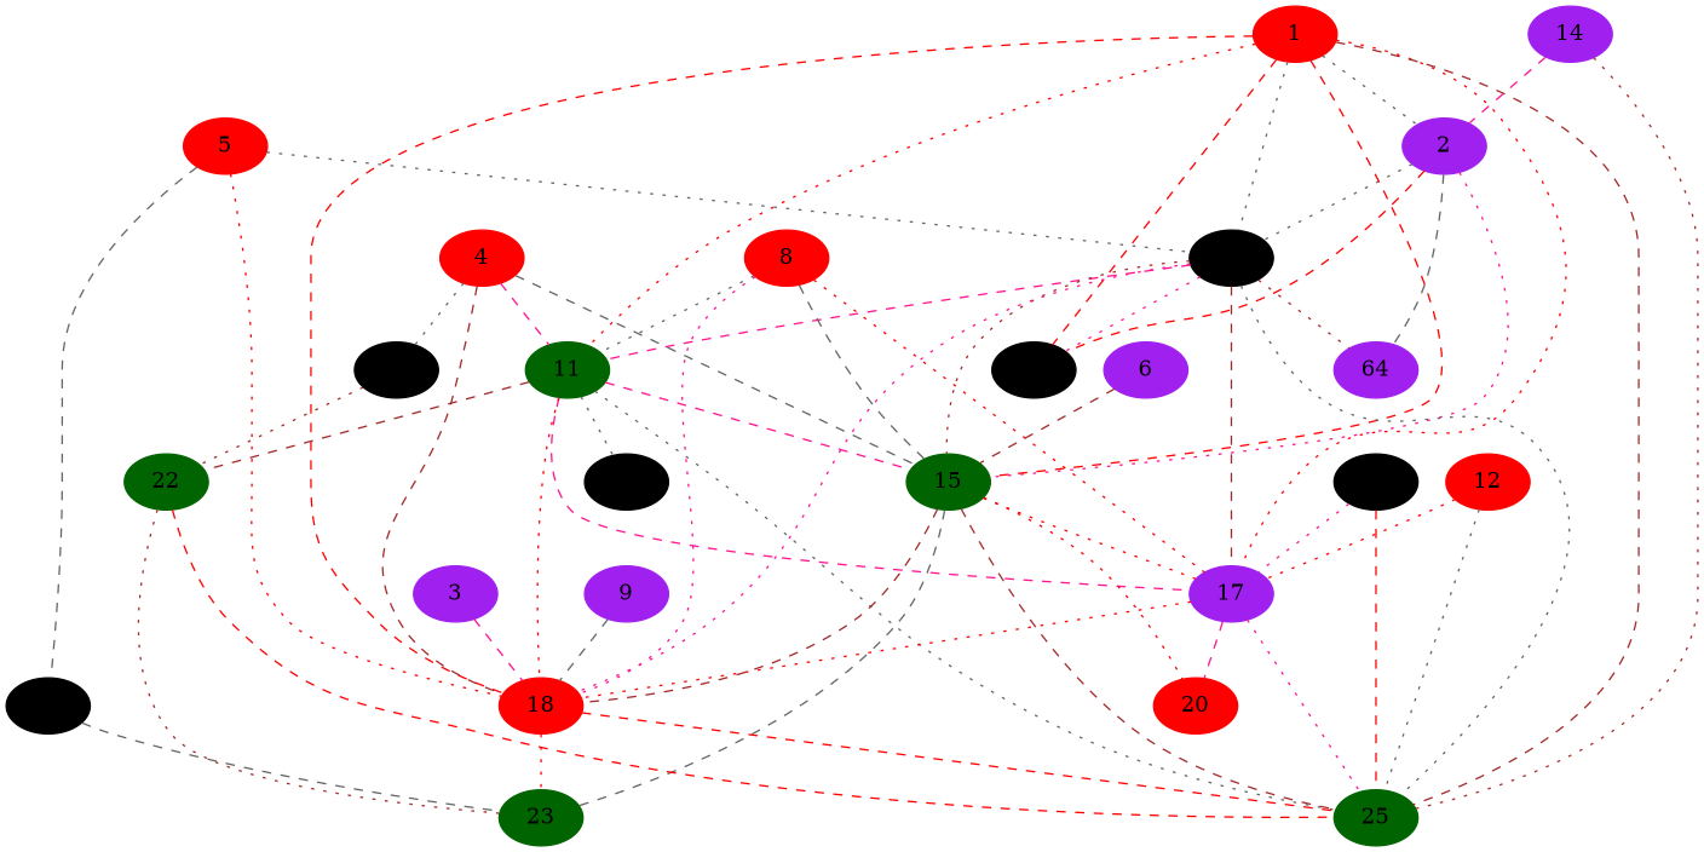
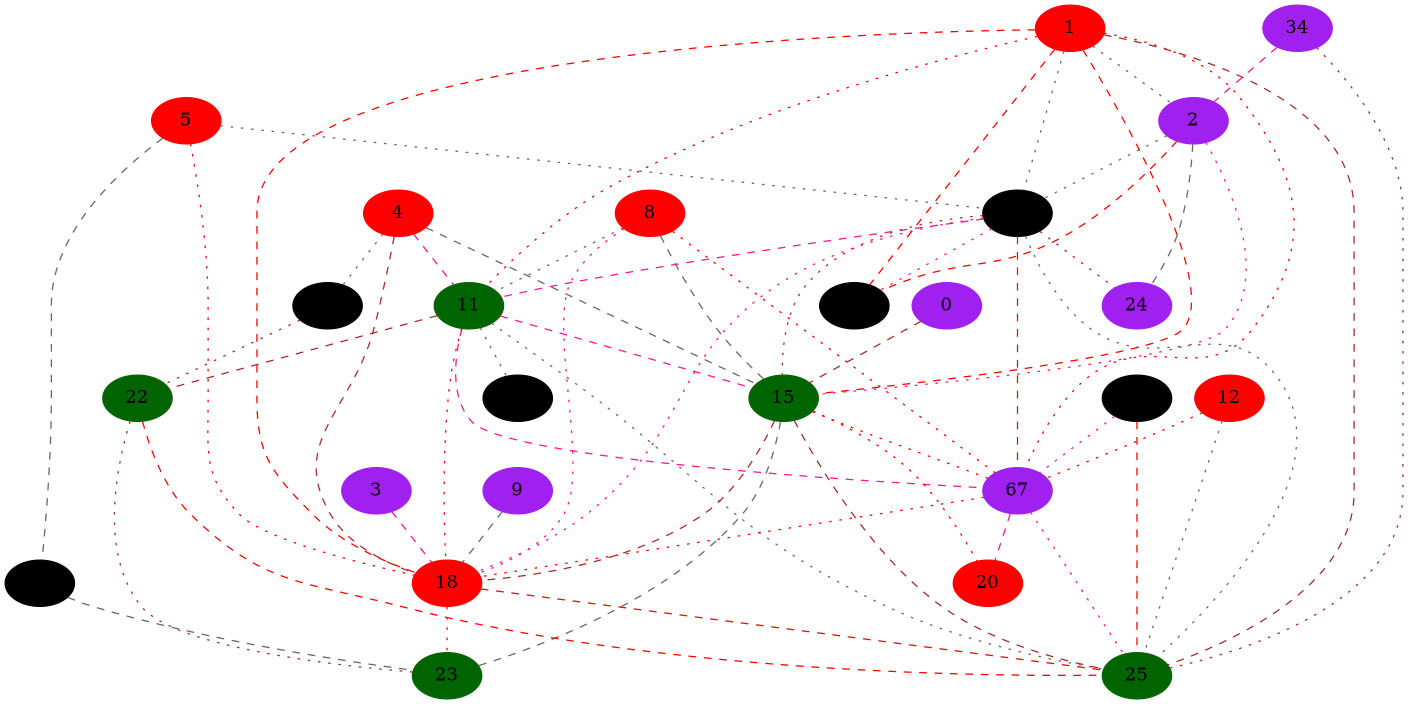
  graph {
    node [color=purple style=filled]
    edge [color=gray40 style=dotted weight=1.0]
    2
    1 [color=red]
    10 [color=black]
    11 [color=darkgreen]
    13 [color=black]
    15 [color=darkgreen]
-   17
+   17 [label=67]
    18 [color=red]
    25 [color=darkgreen]
-   24 [label=64]
+   24
    16 [color=black]
    22 [color=darkgreen]
    20 [color=red]
    23 [color=darkgreen]
    3
    4 [color=red]
    21 [color=black]
    5 [color=red]
    19 [color=black]
-   6
+   6 [label=0]
    7 [color=black]
    8 [color=red]
    9
    12 [color=red]
-   14
+   14 [label=34]
    2 -- 10
    2 -- 13 [color=red style=dashed]
    2 -- 15 [color=deeppink]
    2 -- 24 [style=dashed]
    1 -- 2
    1 -- 10 [weight=4.0]
    1 -- 11 [color=red weight=2.0]
    1 -- 13 [color=red style=dashed]
    1 -- 15 [color=red style=dashed weight=2.0]
    1 -- 17 [color=red weight=4.0]
    1 -- 18 [color=red style=dashed weight=3.0]
    1 -- 25 [color=brown style=dashed weight=3.0]
    10 -- 11 [color=deeppink style=dashed weight=4.0]
    10 -- 13 [color=deeppink]
    10 -- 15 [color=brown weight=3.0]
    10 -- 17 [color=brown style=dashed weight=5.0]
    10 -- 18 [color=deeppink weight=2.0]
    10 -- 25 [weight=2.0]
    10 -- 24 [color=brown weight=2.0]
    11 -- 15 [color=deeppink style=dashed weight=2.0]
    11 -- 17 [color=deeppink style=dashed weight=2.0]
    11 -- 18 [color=red weight=2.0]
    11 -- 25
    11 -- 16
    11 -- 22 [color=brown style=dashed weight=2.0]
    15 -- 17 [color=red weight=3.0]
    15 -- 18 [color=brown style=dashed]
    15 -- 25 [color=brown style=dashed]
    15 -- 20 [color=red]
    15 -- 23 [style=dashed]
    17 -- 18 [color=red weight=2.0]
    17 -- 25 [color=deeppink weight=3.0]
    17 -- 20 [color=deeppink style=dashed]
    18 -- 25 [color=red style=dashed]
    18 -- 23 [color=red weight=3.0]
    22 -- 25 [color=red style=dashed]
    22 -- 23 [color=brown]
    3 -- 18 [color=deeppink style=dashed]
    4 -- 11 [color=deeppink style=dashed]
    4 -- 15 [style=dashed]
    4 -- 18 [color=brown style=dashed]
    4 -- 21 [weight=2.0]
    21 -- 22 [color=brown]
    5 -- 10
    5 -- 18 [color=red]
    5 -- 19 [style=dashed]
    19 -- 23 [style=dashed weight=2.0]
    6 -- 15 [color=brown style=dashed]
    7 -- 17 [color=deeppink]
    7 -- 25 [color=red style=dashed]
    8 -- 11
    8 -- 15 [style=dashed]
    8 -- 17 [color=red]
    8 -- 18 [color=deeppink]
    9 -- 18 [style=dashed]
    12 -- 17 [color=red]
    12 -- 25
    14 -- 2 [color=deeppink style=dashed]
    14 -- 25 [color=brown]
  }
